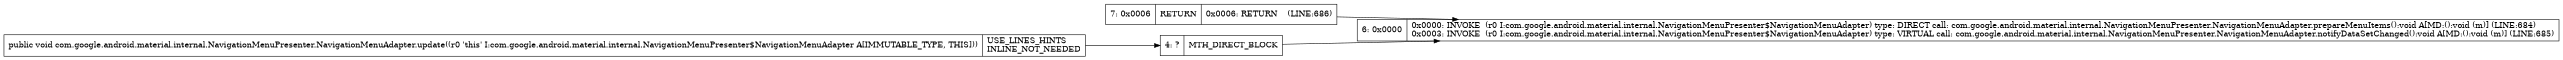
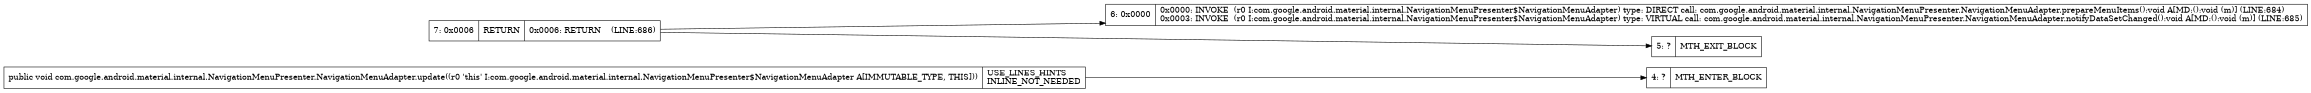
  digraph {
    rankdir=LR
    node [shape=record]
-   n1 [label="{4\:\ ?|MTH_DIRECT_BLOCK\l}"]
+   n1 [label="{4\:\ ?|MTH_ENTER_BLOCK\l}"]
    n2 [label="{6\:\ 0x0000|0x0000: INVOKE  (r0 I:com.google.android.material.internal.NavigationMenuPresenter$NavigationMenuAdapter) type: DIRECT call: com.google.android.material.internal.NavigationMenuPresenter.NavigationMenuAdapter.prepareMenuItems():void A[MD:():void (m)] (LINE:684)\l0x0003: INVOKE  (r0 I:com.google.android.material.internal.NavigationMenuPresenter$NavigationMenuAdapter) type: VIRTUAL call: com.google.android.material.internal.NavigationMenuPresenter.NavigationMenuAdapter.notifyDataSetChanged():void A[MD:():void (m)] (LINE:685)\l}"]
    n3 [label="{7\:\ 0x0006|RETURN\l|0x0006: RETURN    (LINE:686)\l}"]
+   n4 [label="{5\:\ ?|MTH_EXIT_BLOCK\l}"]
    n5 [label="{public void com.google.android.material.internal.NavigationMenuPresenter.NavigationMenuAdapter.update((r0 'this' I:com.google.android.material.internal.NavigationMenuPresenter$NavigationMenuAdapter A[IMMUTABLE_TYPE, THIS]))  | USE_LINES_HINTS\lINLINE_NOT_NEEDED\l}"]
-   n1 -> n2
    n3 -> n2
+   n3 -> n4
    n5 -> n1
  }
